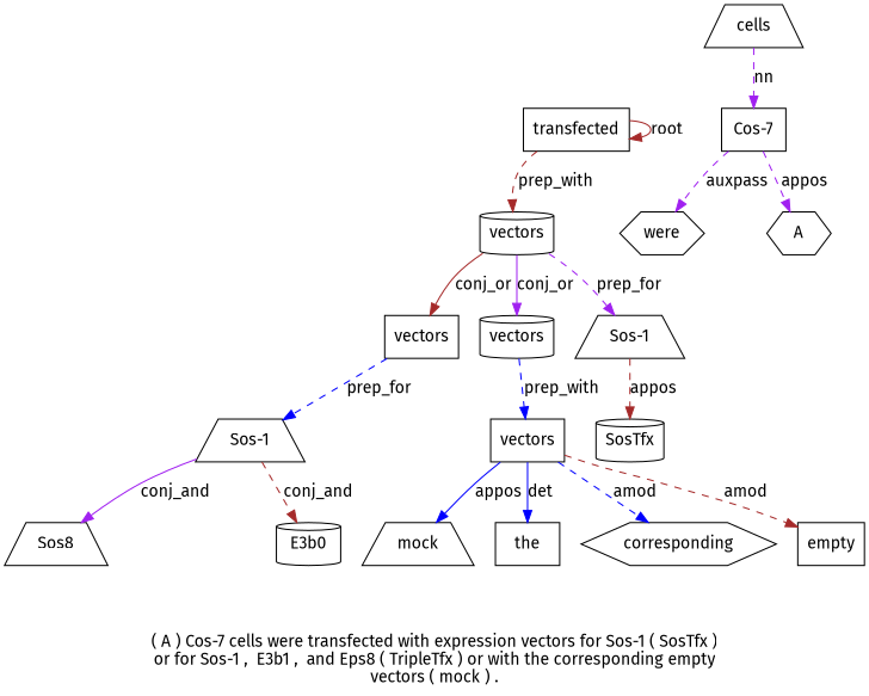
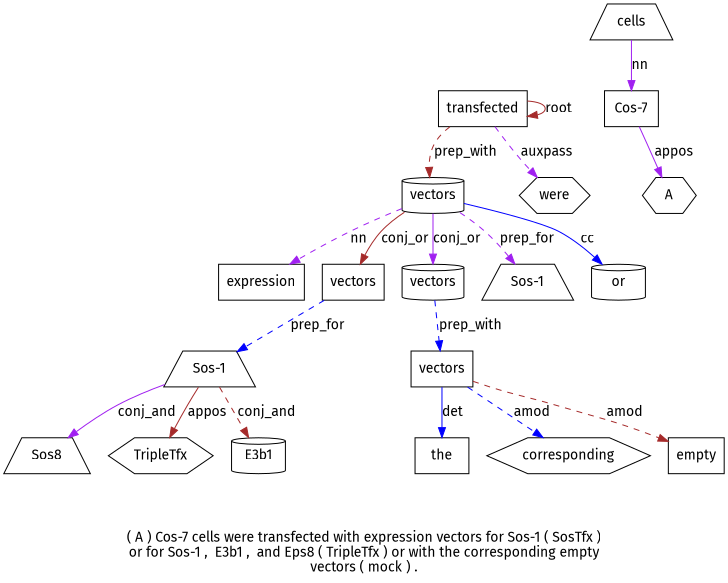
  digraph {
    fontname="Fira Sans"
    label="( A ) Cos-7 cells were transfected with expression vectors for Sos-1 ( SosTfx )\nor for Sos-1 ,  E3b1 ,  and Eps8 ( TripleTfx ) or with the corresponding empty\nvectors ( mock ) ."
    node [fillcolor=white fontname="Fira Sans" shape=box style=filled]
    edge [color=purple fontname="Fira Sans" style=dashed]
    n1 [label="Cos-7"]
    n2 [label=A shape=hexagon]
    n3 [label=cells shape=trapezium]
    n4 [label=transfected]
    n5 [label=were shape=hexagon]
    n6 [label=vectors shape=cylinder]
+   n7 [label=expression]
    n8 [label=vectors]
    n9 [label=vectors shape=cylinder]
    n10 [label="Sos-1" shape=trapezium]
+   n11 [label=or shape=cylinder]
    n12 [label="Sos-1" shape=trapezium]
    n13 [label=vectors]
-   n14 [label=SosTfx shape=cylinder]
-   n15 [label=E3b0 shape=cylinder]
+   n15 [label=E3b1 shape=cylinder]
    n16 [label=Sos8 shape=trapezium]
+   n17 [label=TripleTfx shape=hexagon]
    n18 [label=the]
    n19 [label=corresponding shape=hexagon]
    n20 [label=empty]
-   n21 [label=mock shape=trapezium]
-   n1 -> n2 [label=appos]
-   n3 -> n1 [label=nn]
+   n1 -> n2 [label=appos style=solid]
+   n3 -> n1 [label=nn style=solid]
    n4 -> n4 [color=brown label=root style=solid]
-   n1 -> n5 [label=auxpass]
+   n4 -> n5 [label=auxpass]
    n4 -> n6 [color=brown label=prep_with]
+   n6 -> n7 [label=nn]
    n6 -> n8 [color=brown label=conj_or style=solid]
    n6 -> n9 [label=conj_or style=solid]
    n6 -> n10 [label=prep_for]
+   n6 -> n11 [color=blue label=cc style=solid]
    n8 -> n12 [color=blue label=prep_for]
    n9 -> n13 [color=blue label=prep_with]
-   n10 -> n14 [color=brown label=appos]
    n12 -> n15 [color=brown label=conj_and]
    n12 -> n16 [label=conj_and style=solid]
+   n12 -> n17 [color=brown label=appos style=solid]
    n13 -> n18 [color=blue label=det style=solid]
    n13 -> n19 [color=blue label=amod]
    n13 -> n20 [color=brown label=amod]
-   n13 -> n21 [color=blue label=appos style=solid]
  }
